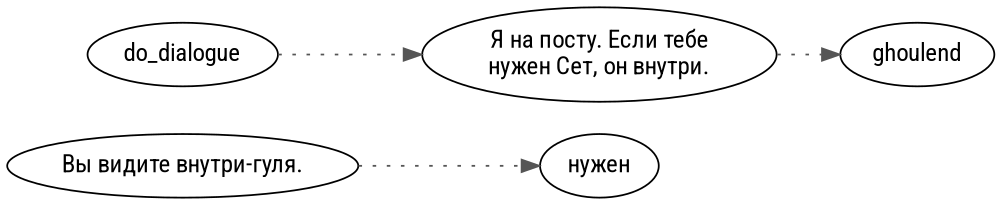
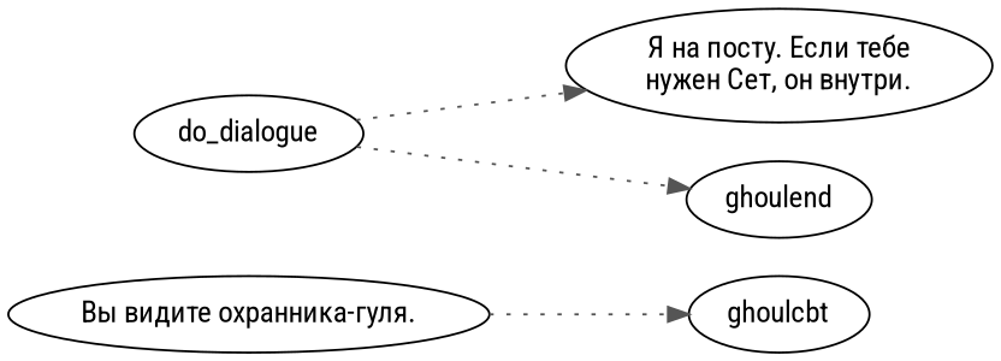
  digraph {
    fontname="Roboto Condensed"
    rankdir=LR
    node [color="#000000" fillcolor="#FFFFFF" fontname="Roboto Condensed" style=filled]
    edge [color="#555555" fontname="Roboto Condensed" style=dotted]
-   n1 [label="Вы видите внутри-гуля."]
-   ghoulcbt [label="нужен"]
+   n1 [label="Вы видите охранника-гуля."]
+   ghoulcbt
    n3 [label="Я на посту. Если тебе\nнужен Сет, он внутри."]
    do_dialogue
    ghoulend
    n1 -> ghoulcbt
-   n3 -> ghoulend
+   do_dialogue -> ghoulend
    do_dialogue -> n3
  }
